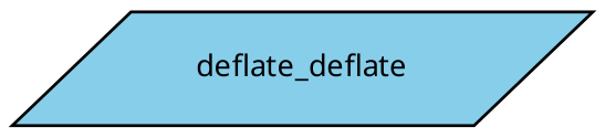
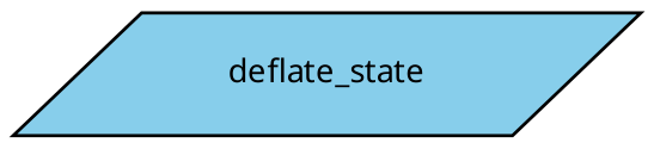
  digraph {
    rankdir=TB
    fontname="Noto Sans"
-   n1 [color=black fillcolor=skyblue fontname="Noto Sans" fontsize=10 height=0.2 label=deflate_deflate shape=parallelogram style=filled width=0.4]
+   n1 [color=black fillcolor=skyblue fontname="Noto Sans" fontsize=10 height=0.2 label=deflate_state shape=parallelogram style=filled width=0.4]
  }
